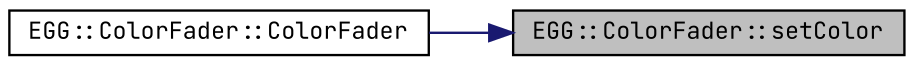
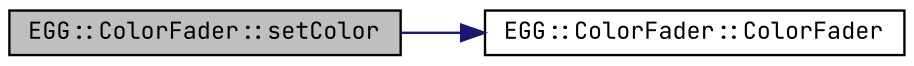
  digraph {
    rankdir=RL
    fontname="JetBrains Mono"
    node [color=black fontname="JetBrains Mono" fontsize=10 shape=record style=filled]
    n1 [fillcolor=grey75 fontcolor=black height=0.2 label="EGG::ColorFader::setColor" width=0.4]
    n2 [fillcolor=white height=0.2 label="EGG::ColorFader::ColorFader" width=0.4]
-   n1 -> n2 [color=midnightblue dir=back fontname="JetBrains Mono" fontsize=10 labelfontname=FreeMono labelfontsize=10 style=solid]
+   n2 -> n1 [color=midnightblue dir=back fontname="JetBrains Mono" fontsize=10 labelfontname=FreeMono labelfontsize=10 style=solid]
  }
